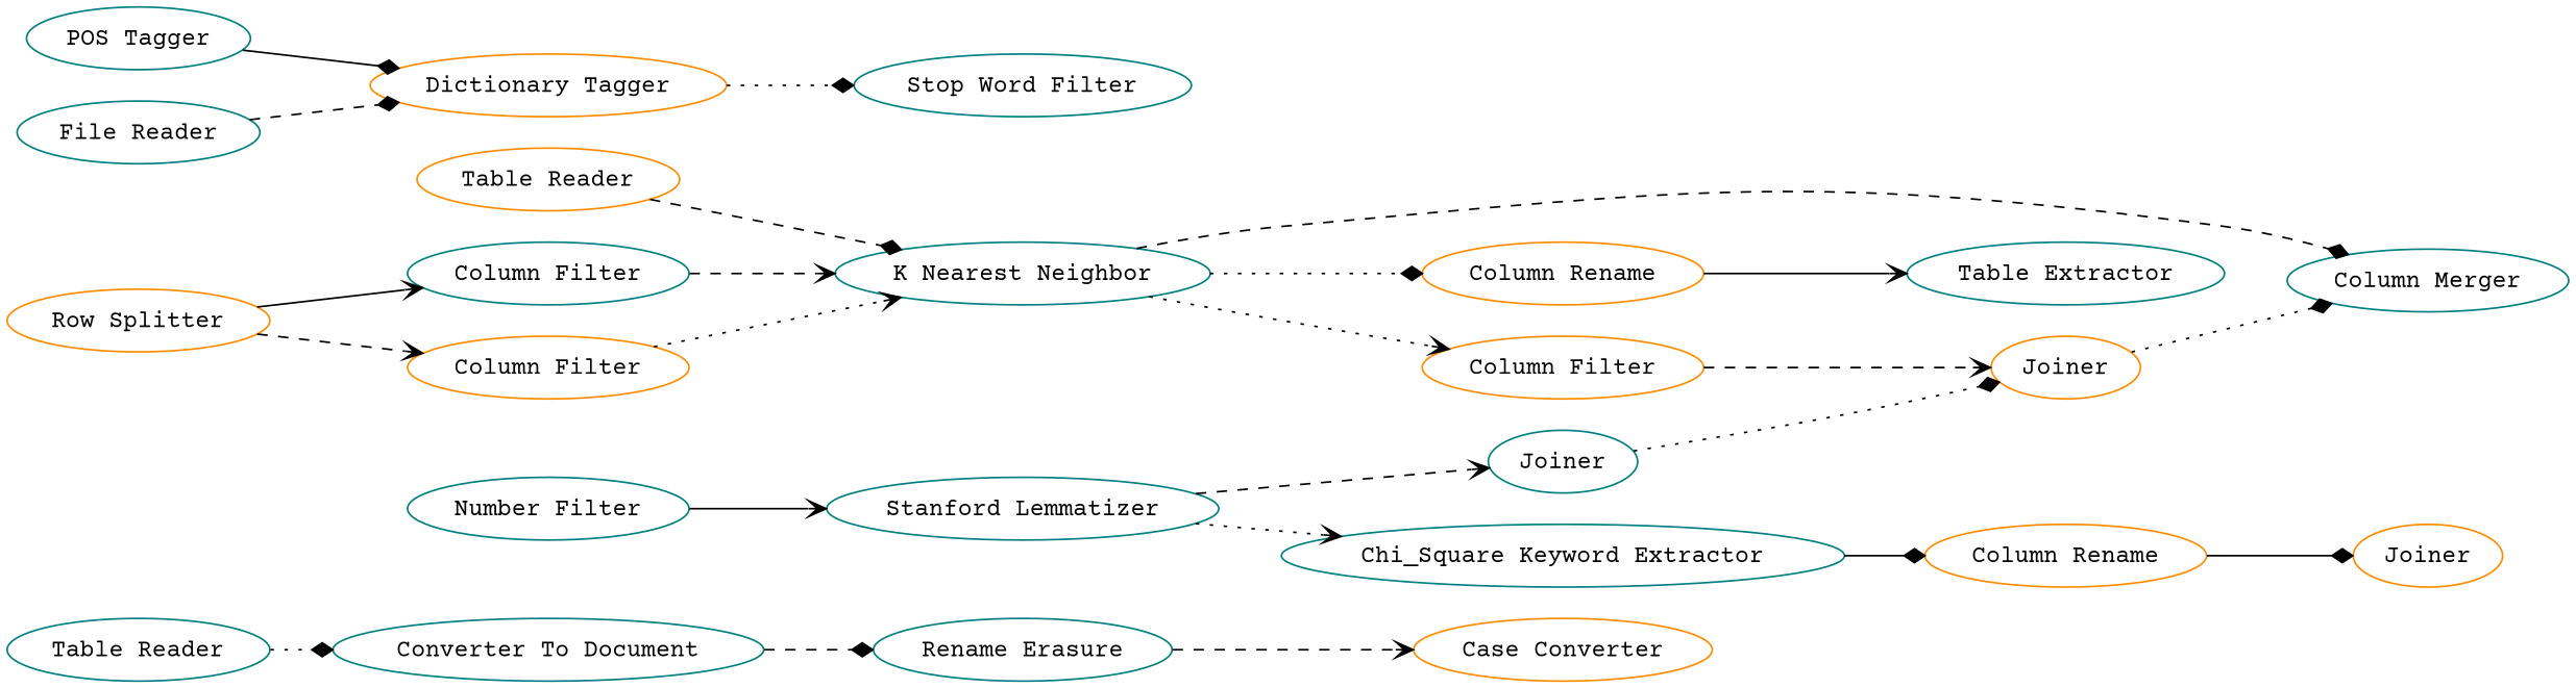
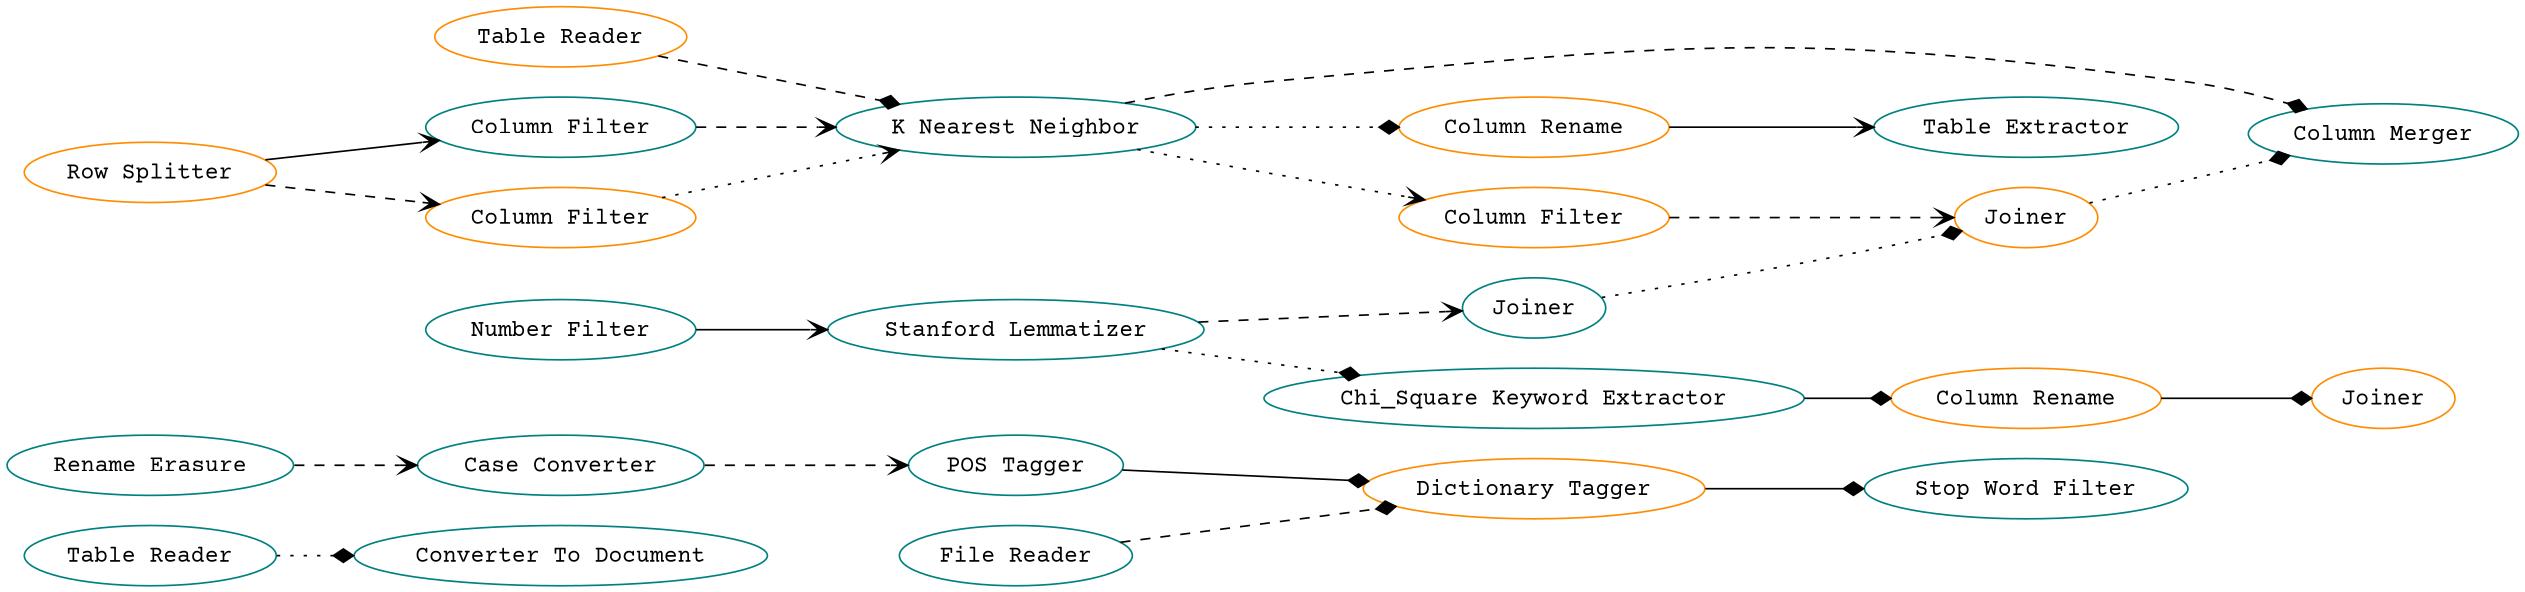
  digraph {
    fontname="Courier Prime"
    rankdir=LR
    node [color=teal fontname="Courier Prime"]
    edge [arrowhead=diamond fontname="Courier Prime" style=dashed]
    n1 [label="Converter To Document"]
    n2 [label="Rename Erasure"]
-   n3 [color=darkorange label="Case Converter"]
+   n3 [label="Case Converter"]
    n4 [label="Chi_Square Keyword Extractor"]
    n5 [color=darkorange label="Column Rename"]
    n6 [color=darkorange label=Joiner]
    n7 [label=Joiner]
    n8 [color=darkorange label=Joiner]
    n9 [label="Column Merger"]
    n10 [label="Table Extractor"]
    n11 [label="K Nearest Neighbor"]
    n12 [color=darkorange label="Column Rename"]
    n13 [color=darkorange label="Column Filter"]
    n14 [label="Table Reader"]
    n15 [color=darkorange label="Table Reader"]
    n16 [color=darkorange label="Row Splitter"]
    n17 [label="Column Filter"]
    n18 [color=darkorange label="Column Filter"]
    n19 [label="POS Tagger"]
    n20 [label="Number Filter"]
    n21 [label="Stanford Lemmatizer"]
    n22 [color=darkorange label="Dictionary Tagger"]
    n23 [label="Stop Word Filter"]
    n24 [label="File Reader"]
-   n1 -> n2
    n2 -> n3 [arrowhead=vee]
+   n3 -> n19 [arrowhead=vee]
    n4 -> n5 [style=solid]
    n5 -> n6 [style=solid]
    n7 -> n8 [style=dotted]
    n8 -> n9 [style=dotted]
    n11 -> n9
    n11 -> n12 [style=dotted]
    n11 -> n13 [arrowhead=vee style=dotted]
    n12 -> n10 [arrowhead=vee style=solid]
    n13 -> n8 [arrowhead=vee]
    n14 -> n1 [style=dotted]
    n15 -> n11
    n16 -> n17 [arrowhead=vee style=solid]
    n16 -> n18 [arrowhead=vee]
    n17 -> n11 [arrowhead=vee]
    n18 -> n11 [arrowhead=vee style=dotted]
    n19 -> n22 [style=solid]
    n20 -> n21 [arrowhead=vee style=solid]
-   n21 -> n4 [arrowhead=vee style=dotted]
+   n21 -> n4 [style=dotted]
    n21 -> n7 [arrowhead=vee]
-   n22 -> n23 [style=dotted]
+   n22 -> n23 [style=solid]
    n24 -> n22
  }
